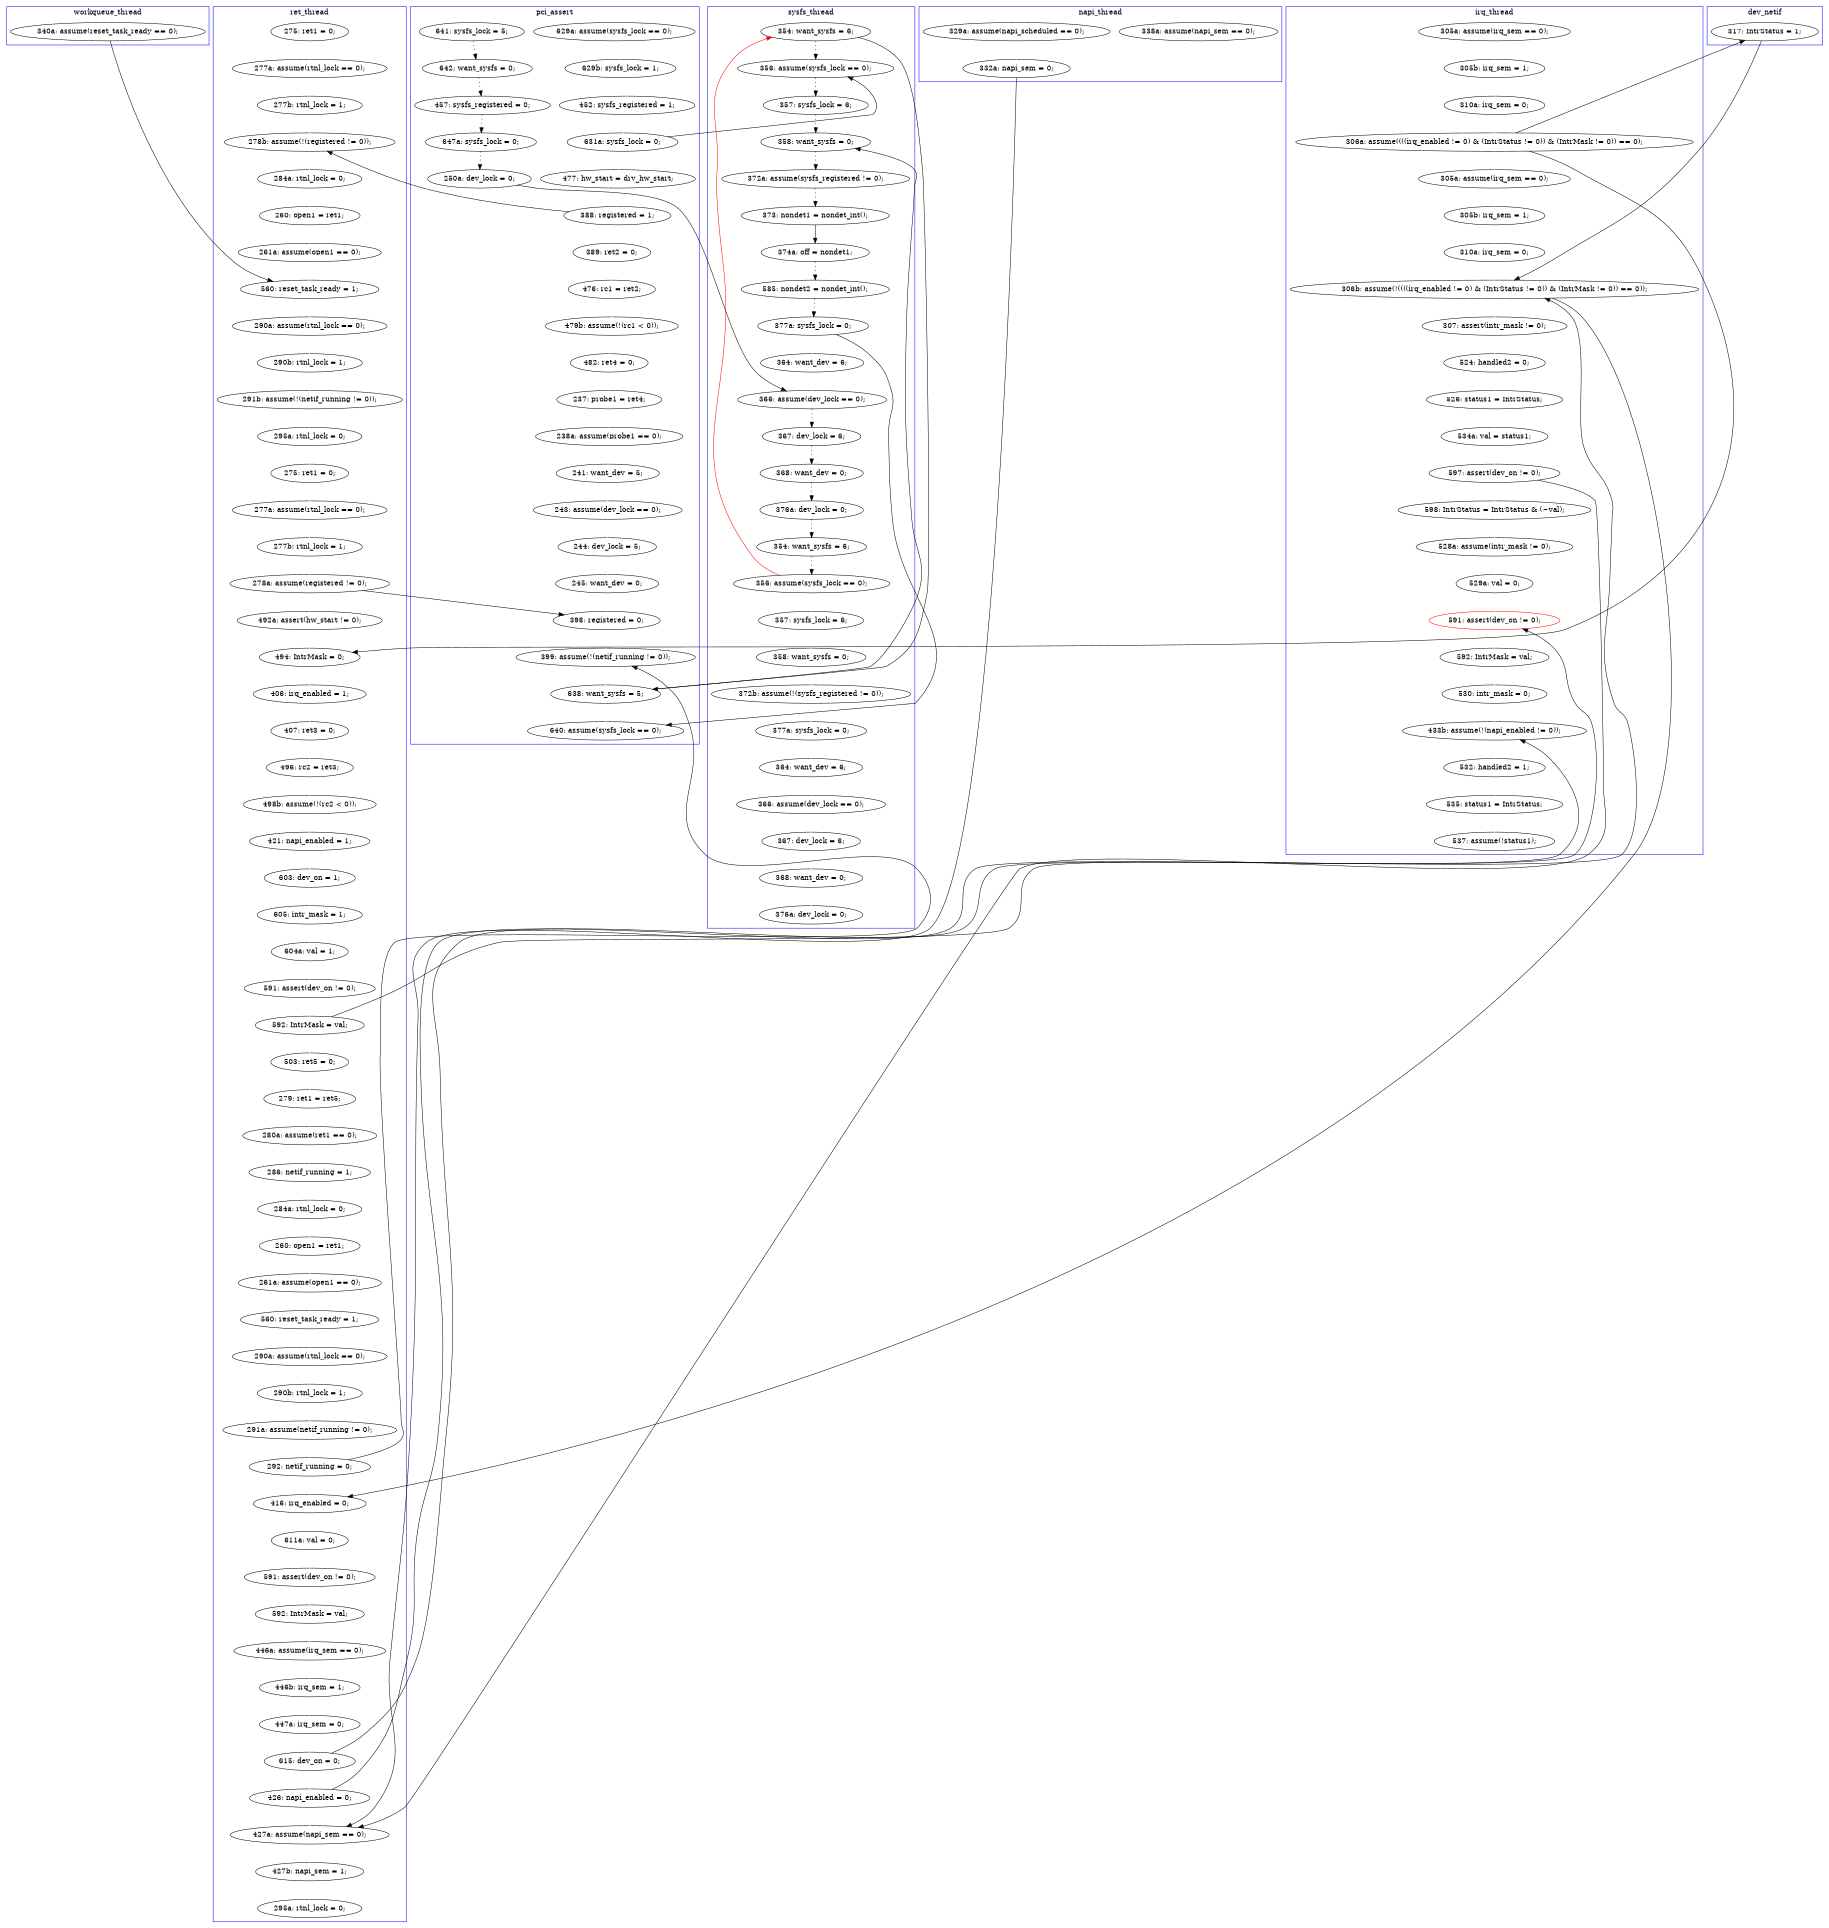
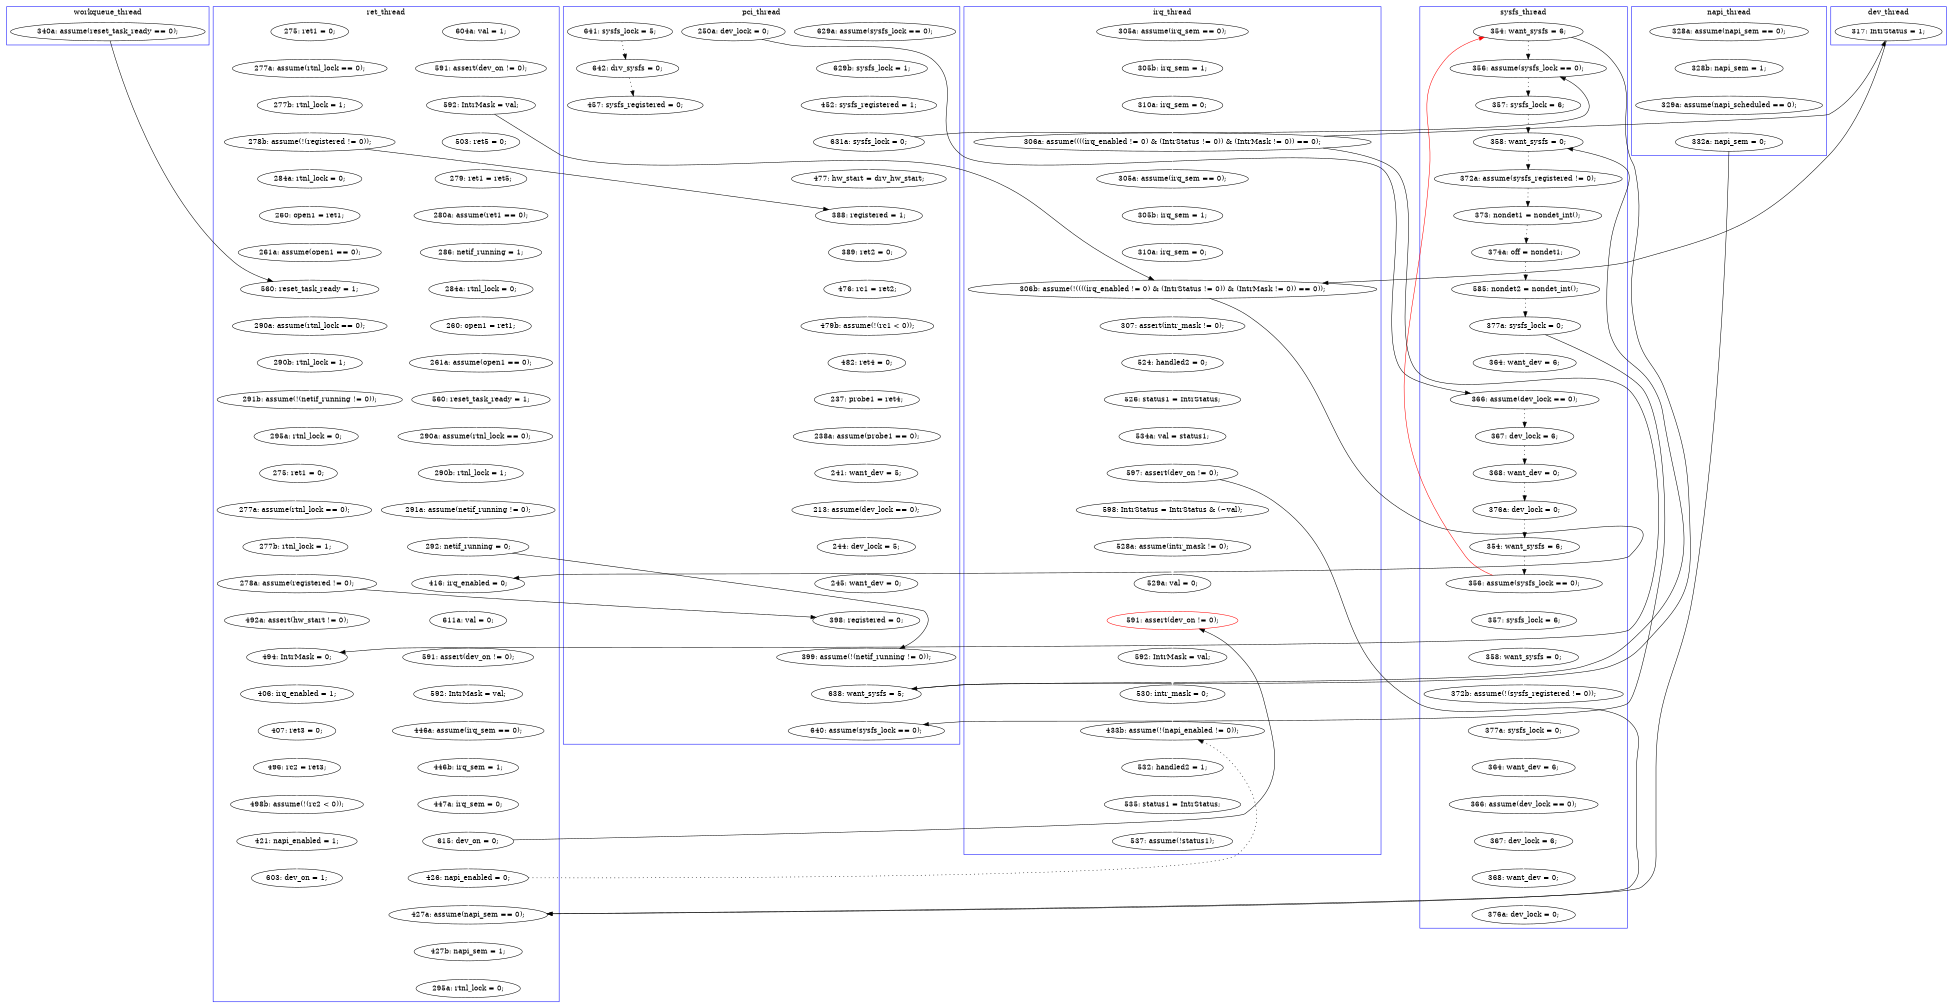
  digraph {
    edge [color=white style=solid]
    n1 [label="340a: assume(reset_task_ready == 0);"]
    n2 [label="332a: napi_sem = 0;"]
-   n3 [label="338a: assume(napi_sem == 0);"]
+   n3 [label="328a: assume(napi_sem == 0);"]
+   n4 [label="328b: napi_sem = 1;"]
    n5 [label="329a: assume(napi_scheduled == 0);"]
    n6 [label="317: IntrStatus = 1;"]
    n7 [label="477: hw_start = drv_hw_start;"]
    n8 [label="388: registered = 1;"]
    n9 [label="629a: assume(sysfs_lock == 0);"]
    n10 [label="629b: sysfs_lock = 1;"]
-   n11 [label="642: want_sysfs = 0;"]
+   n11 [label="642: drv_sysfs = 0;"]
    n12 [label="457: sysfs_registered = 0;"]
    n13 [label="482: ret4 = 0;"]
    n14 [label="237: probe1 = ret4;"]
-   n15 [label="647a: sysfs_lock = 0;"]
    n16 [label="631a: sysfs_lock = 0;"]
    n17 [label="638: want_sysfs = 5;"]
    n18 [label="250a: dev_lock = 0;"]
    n19 [label="241: want_dev = 5;"]
-   n20 [label="243: assume(dev_lock == 0);"]
+   n20 [label="213: assume(dev_lock == 0);"]
    n21 [label="452: sysfs_registered = 1;"]
    n22 [label="640: assume(sysfs_lock == 0);"]
    n23 [label="398: registered = 0;"]
    n24 [label="245: want_dev = 0;"]
    n25 [label="238a: assume(probe1 == 0);"]
    n26 [label="244: dev_lock = 5;"]
    n27 [label="399: assume(!(netif_running != 0));"]
    n28 [label="389: ret2 = 0;"]
    n29 [label="476: rc1 = ret2;"]
    n30 [label="479b: assume(!(rc1 < 0));"]
    n31 [label="641: sysfs_lock = 5;"]
    n32 [label="376a: dev_lock = 0;"]
    n33 [label="354: want_sysfs = 6;"]
    n34 [label="357: sysfs_lock = 6;"]
    n35 [label="358: want_sysfs = 0;"]
    n36 [label="372a: assume(sysfs_registered != 0);"]
    n37 [label="357: sysfs_lock = 6;"]
    n38 [label="358: want_sysfs = 0;"]
    n39 [label="374a: off = nondet1;"]
    n40 [label="585: nondet2 = nondet_int();"]
    n41 [label="356: assume(sysfs_lock == 0);"]
    n42 [label="373: nondet1 = nondet_int();"]
    n43 [label="354: want_sysfs = 6;"]
    n44 [label="366: assume(dev_lock == 0);"]
    n45 [label="367: dev_lock = 6;"]
    n46 [label="364: want_dev = 6;"]
    n47 [label="366: assume(dev_lock == 0);"]
    n48 [label="356: assume(sysfs_lock == 0);"]
    n49 [label="368: want_dev = 0;"]
    n50 [label="372b: assume(!(sysfs_registered != 0));"]
    n51 [label="377a: sysfs_lock = 0;"]
    n52 [label="377a: sysfs_lock = 0;"]
    n53 [label="367: dev_lock = 6;"]
    n54 [label="364: want_dev = 6;"]
    n55 [label="368: want_dev = 0;"]
    n56 [label="376a: dev_lock = 0;"]
    n57 [label="261a: assume(open1 == 0);"]
    n58 [label="560: reset_task_ready = 1;"]
    n59 [label="416: irq_enabled = 0;"]
    n60 [label="611a: val = 0;"]
    n61 [label="427a: assume(napi_sem == 0);"]
    n62 [label="427b: napi_sem = 1;"]
    n63 [label="592: IntrMask = val;"]
    n64 [label="446a: assume(irq_sem == 0);"]
    n65 [label="592: IntrMask = val;"]
    n66 [label="407: ret3 = 0;"]
    n67 [label="496: rc2 = ret3;"]
    n68 [label="446b: irq_sem = 1;"]
    n69 [label="284a: rtnl_lock = 0;"]
    n70 [label="260: open1 = ret1;"]
    n71 [label="277b: rtnl_lock = 1;"]
    n72 [label="278a: assume(registered != 0);"]
    n73 [label="591: assert(dev_on != 0);"]
    n74 [label="604a: val = 1;"]
    n75 [label="286: netif_running = 1;"]
    n76 [label="284a: rtnl_lock = 0;"]
    n77 [label="591: assert(dev_on != 0);"]
    n78 [label="560: reset_task_ready = 1;"]
    n79 [label="290a: assume(rtnl_lock == 0);"]
    n80 [label="494: IntrMask = 0;"]
    n81 [label="406: irq_enabled = 1;"]
    n82 [label="277a: assume(rtnl_lock == 0);"]
    n83 [label="277b: rtnl_lock = 1;"]
    n84 [label="278b: assume(!(registered != 0));"]
    n85 [label="492a: assert(hw_start != 0);"]
    n86 [label="447a: irq_sem = 0;"]
    n87 [label="290a: assume(rtnl_lock == 0);"]
    n88 [label="615: dev_on = 0;"]
    n89 [label="426: napi_enabled = 0;"]
    n90 [label="291a: assume(netif_running != 0);"]
    n91 [label="292: netif_running = 0;"]
    n92 [label="290b: rtnl_lock = 1;"]
    n93 [label="275: ret1 = 0;"]
    n94 [label="277a: assume(rtnl_lock == 0);"]
    n95 [label="503: ret5 = 0;"]
    n96 [label="279: ret1 = ret5;"]
    n97 [label="275: ret1 = 0;"]
    n98 [label="295a: rtnl_lock = 0;"]
    n99 [label="261a: assume(open1 == 0);"]
    n100 [label="280a: assume(ret1 == 0);"]
    n101 [label="295a: rtnl_lock = 0;"]
    n102 [label="290b: rtnl_lock = 1;"]
    n103 [label="291b: assume(!(netif_running != 0));"]
-   n104 [label="605: intr_mask = 1;"]
    n105 [label="498b: assume(!(rc2 < 0));"]
    n106 [label="421: napi_enabled = 1;"]
    n107 [label="603: dev_on = 1;"]
    n108 [label="260: open1 = ret1;"]
    n109 [label="597: assert(dev_on != 0);"]
    n110 [label="598: IntrStatus = IntrStatus & (~val);"]
    n111 [label="310a: irq_sem = 0;"]
    n112 [label="306b: assume(!((((irq_enabled != 0) & (IntrStatus != 0)) & (IntrMask != 0)) == 0));"]
    n113 [label="535: status1 = IntrStatus;"]
    n114 [label="537: assume(!status1);"]
    n115 [label="526: status1 = IntrStatus;"]
    n116 [label="534a: val = status1;"]
    n117 [label="307: assert(intr_mask != 0);"]
    n118 [label="524: handled2 = 0;"]
    n119 [label="305a: assume(irq_sem == 0);"]
    n120 [label="305b: irq_sem = 1;"]
    n121 [label="529a: val = 0;"]
    n122 [color=red label="591: assert(dev_on != 0);"]
    n123 [label="532: handled2 = 1;"]
    n124 [label="305a: assume(irq_sem == 0);"]
    n125 [label="305b: irq_sem = 1;"]
    n126 [label="306a: assume((((irq_enabled != 0) & (IntrStatus != 0)) & (IntrMask != 0)) == 0);"]
    n127 [label="433b: assume(!(napi_enabled != 0));"]
    n128 [label="530: intr_mask = 0;"]
    n129 [label="310a: irq_sem = 0;"]
    n130 [label="592: IntrMask = val;"]
    n131 [label="528a: assume(intr_mask != 0);"]
    subgraph cluster_1 {
      color=blue
      label=workqueue_thread
      n1
    }
    subgraph cluster_2 {
      color=blue
      label=napi_thread
      n2
      n3
+     n4
      n5
    }
    subgraph cluster_3 {
      color=blue
-     label=dev_netif
+     label=dev_thread
      n6
    }
    subgraph cluster_4 {
      color=blue
-     label=pci_assert
+     label=pci_thread
      n7
      n8
      n9
      n10
      n11
      n12
      n13
      n14
-     n15
      n16
      n17
      n18
      n19
      n20
      n21
      n22
      n23
      n24
      n25
      n26
      n27
      n28
      n29
      n30
      n31
    }
    subgraph cluster_5 {
      color=blue
      label=sysfs_thread
      n32
      n33
      n34
      n35
      n36
      n37
      n38
      n39
      n40
      n41
      n42
      n43
      n44
      n45
      n46
      n47
      n48
      n49
      n50
      n51
      n52
      n53
      n54
      n55
      n56
    }
    subgraph cluster_6 {
      color=blue
      label=ret_thread
      n57
      n58
      n59
      n60
      n61
      n62
      n63
      n64
      n65
      n66
      n67
      n68
      n69
      n70
      n71
      n72
      n73
      n74
      n75
      n76
      n77
      n78
      n79
      n80
      n81
      n82
      n83
      n84
      n85
      n86
      n87
      n88
      n89
      n90
      n91
      n92
      n93
      n94
      n95
      n96
      n97
      n98
      n99
      n100
      n101
      n102
      n103
-     n104
      n105
      n106
      n107
      n108
    }
    subgraph cluster_7 {
      color=blue
      label=irq_thread
      n109
      n110
      n111
      n112
      n113
      n114
      n115
      n116
      n117
      n118
      n119
      n120
      n121
      n122
      n123
      n124
      n125
      n126
      n127
      n128
      n129
      n130
      n131
    }
    n1 -> n78 [color=black constraint=false]
    n2 -> n61 [color=black constraint=false]
+   n3 -> n4
+   n4 -> n5
    n5 -> n2
    n6 -> n112 [color=black constraint=false]
    n7 -> n8
    n8 -> n28
    n9 -> n10
    n10 -> n21
    n11 -> n12 [color=black style=dotted]
-   n12 -> n15 [color=black style=dotted]
    n13 -> n14
    n14 -> n25
-   n15 -> n18 [color=black style=dotted]
    n16 -> n7
    n16 -> n48 [color=black constraint=false]
    n17 -> n22
    n17 -> n35 [color=black constraint=false]
    n18 -> n44 [color=black constraint=false]
    n19 -> n20
    n20 -> n26
    n21 -> n16
    n23 -> n27
    n24 -> n23
    n25 -> n19
    n26 -> n24
    n27 -> n17
    n28 -> n29
    n29 -> n30
    n30 -> n13
    n31 -> n11 [color=black style=dotted]
    n32 -> n33 [color=black style=dotted]
    n33 -> n41 [color=black style=dotted]
    n34 -> n35 [color=black style=dotted]
    n35 -> n36 [color=black style=dotted]
    n36 -> n42 [color=black style=dotted]
    n37 -> n38
    n38 -> n50
    n39 -> n40 [color=black style=dotted]
    n40 -> n52 [color=black style=dotted]
    n41 -> n37
    n41 -> n43 [color=red constraint=false]
-   n42 -> n39 [color=black]
+   n42 -> n39 [color=black style=dotted]
    n43 -> n17 [color=black constraint=false]
    n43 -> n48 [color=black style=dotted]
    n44 -> n45 [color=black style=dotted]
    n45 -> n49 [color=black style=dotted]
    n46 -> n47
    n47 -> n53
    n48 -> n34 [color=black style=dotted]
    n49 -> n32 [color=black style=dotted]
    n50 -> n51
    n51 -> n46
    n52 -> n22 [color=black constraint=false]
    n52 -> n54
    n53 -> n55
    n54 -> n44
    n55 -> n56
    n57 -> n58
    n58 -> n79
    n59 -> n60
    n60 -> n77
    n61 -> n62
    n62 -> n98
    n63 -> n64
    n64 -> n68
    n65 -> n95
    n65 -> n112 [color=black constraint=false]
    n66 -> n67
    n67 -> n105
    n68 -> n86
    n69 -> n70
    n70 -> n99
    n71 -> n72
    n72 -> n23 [color=black constraint=false]
    n72 -> n85
    n73 -> n65
    n74 -> n73
    n75 -> n76
    n76 -> n108
    n77 -> n63
    n78 -> n87
    n79 -> n92
    n80 -> n81
    n81 -> n66
    n82 -> n83
    n83 -> n84
-   n8 -> n84 [color=black constraint=false]
+   n84 -> n8 [color=black constraint=false]
    n84 -> n69
    n85 -> n80
    n86 -> n88
    n87 -> n102
    n88 -> n89
    n88 -> n122 [color=black constraint=false]
    n89 -> n61
-   n89 -> n127 [color=black constraint=false]
+   n89 -> n127 [color=black constraint=false style=dotted]
    n90 -> n91
    n91 -> n27 [color=black constraint=false]
    n91 -> n59
    n92 -> n90
    n93 -> n94
    n94 -> n71
    n95 -> n96
    n96 -> n100
    n97 -> n82
    n99 -> n78
    n100 -> n75
    n101 -> n93
    n102 -> n103
    n103 -> n101
-   n104 -> n74
    n105 -> n106
    n106 -> n107
-   n107 -> n104
    n108 -> n57
    n109 -> n61 [color=black constraint=false]
    n109 -> n110
    n110 -> n131
    n111 -> n112
    n112 -> n59 [color=black constraint=false]
    n112 -> n117
    n113 -> n114
    n115 -> n116
    n116 -> n109
    n117 -> n118
    n118 -> n115
    n119 -> n120
    n120 -> n111
    n121 -> n122
    n122 -> n130
    n123 -> n113
    n124 -> n125
    n125 -> n129
    n126 -> n6 [color=black constraint=false]
    n126 -> n80 [color=black constraint=false]
    n126 -> n119
    n127 -> n123
    n128 -> n127
    n129 -> n126
    n130 -> n128
    n131 -> n121
  }
